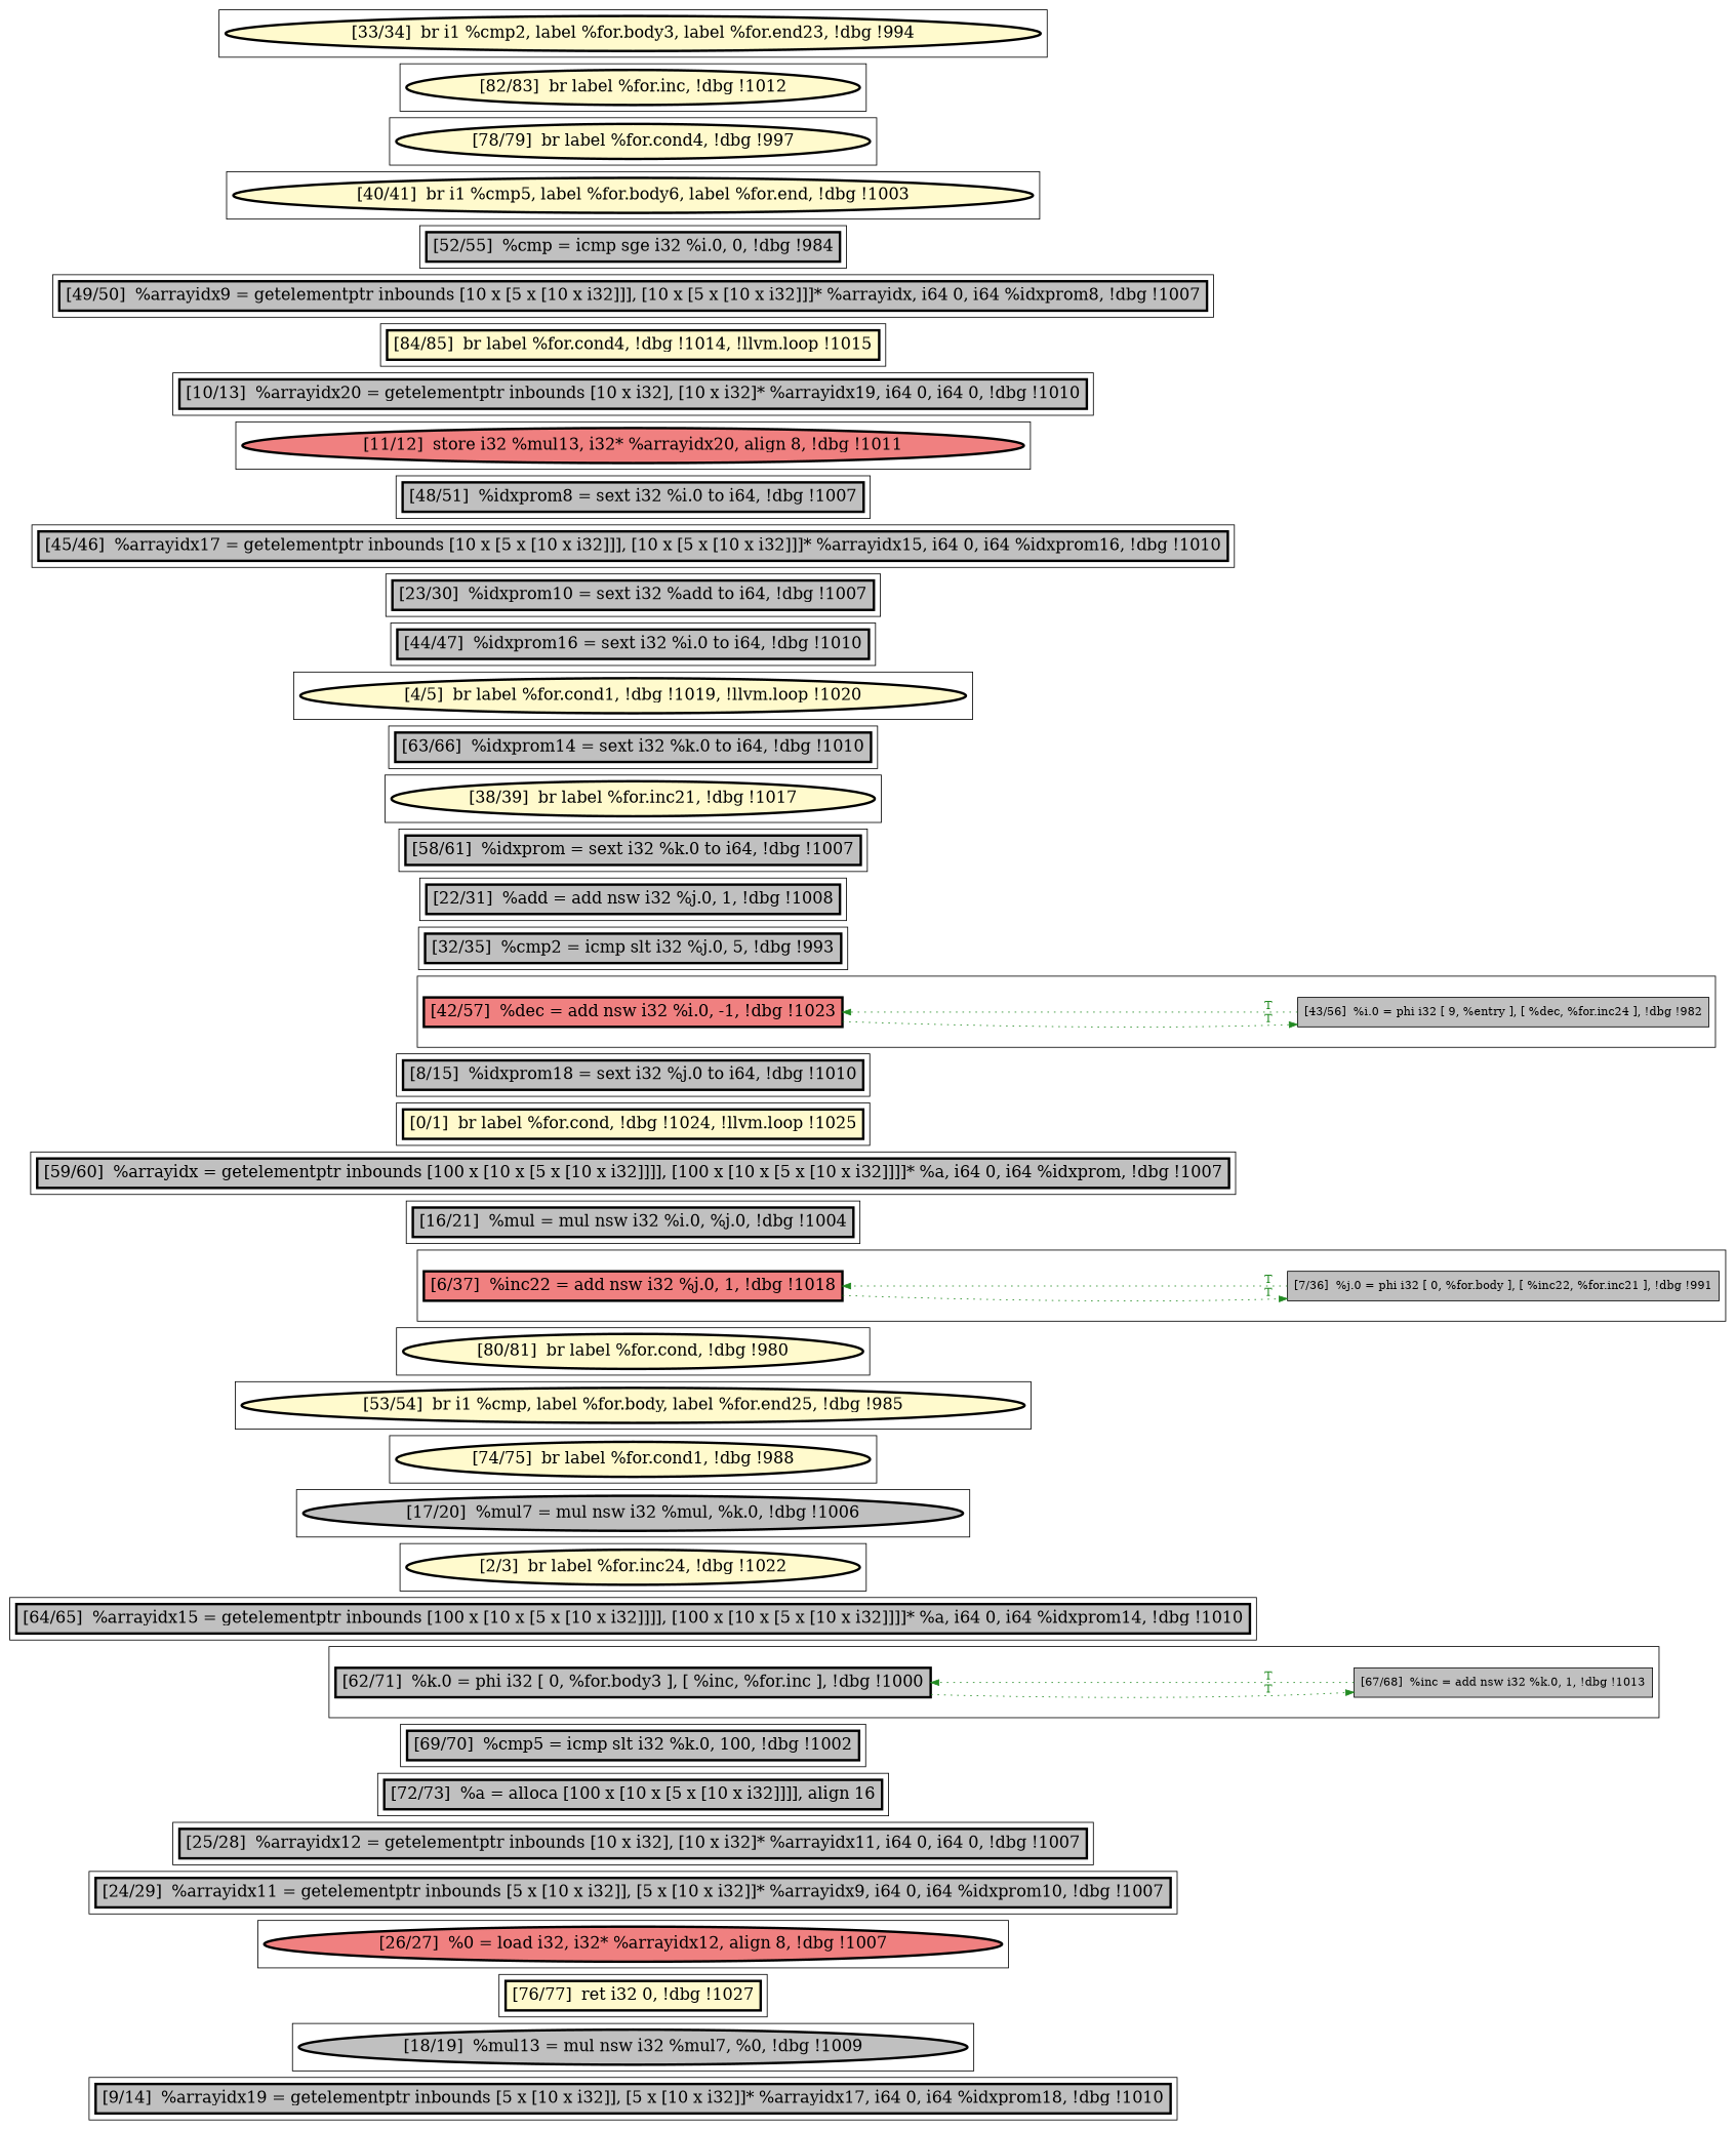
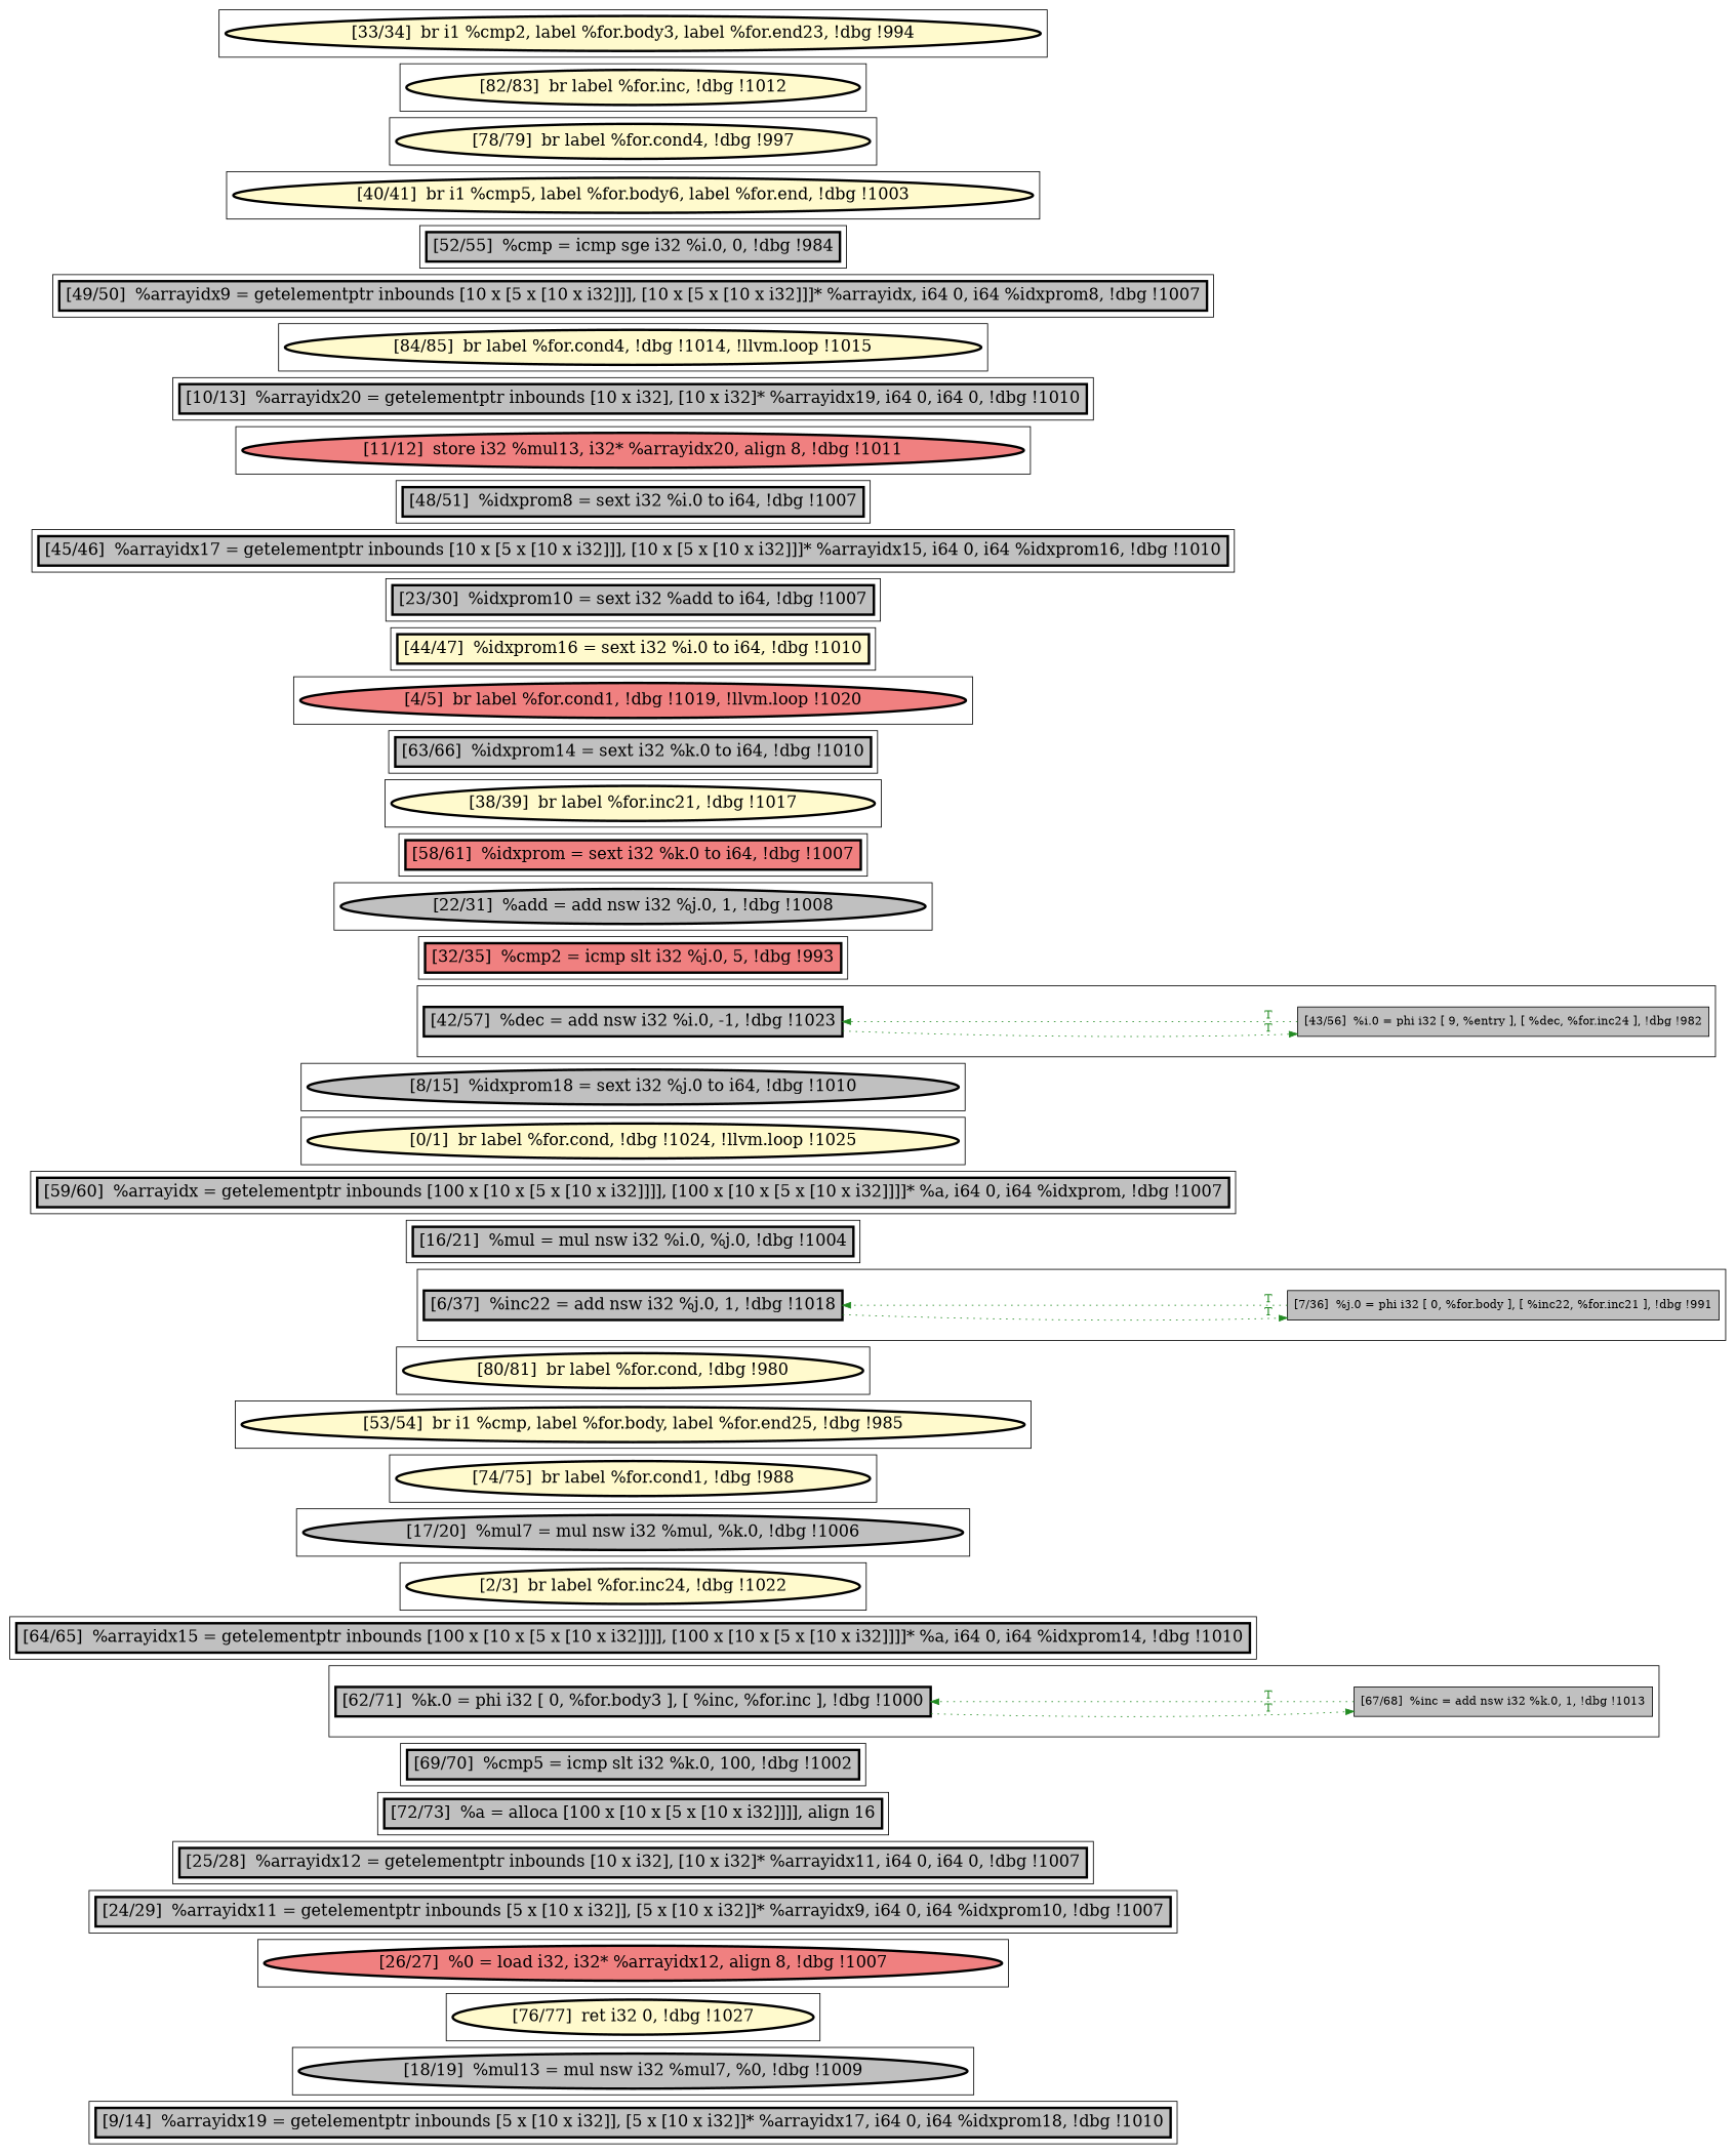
  digraph {
    rankdir=LR
    node [fillcolor=grey fontsize=20 penwidth=3.0 shape=rectangle style=filled]
    edge [color=forestgreen fontcolor=forestgreen style=dotted]
    n1 [label="[9/14]  %arrayidx19 = getelementptr inbounds [5 x [10 x i32]], [5 x [10 x i32]]* %arrayidx17, i64 0, i64 %idxprom18, !dbg !1010"]
    n2 [label="[18/19]  %mul13 = mul nsw i32 %mul7, %0, !dbg !1009" shape=ellipse]
-   n3 [fillcolor=lemonchiffon label="[76/77]  ret i32 0, !dbg !1027" shape=box]
+   n3 [fillcolor=lemonchiffon label="[76/77]  ret i32 0, !dbg !1027" shape=ellipse]
    n4 [fillcolor=lightcoral label="[26/27]  %0 = load i32, i32* %arrayidx12, align 8, !dbg !1007" shape=ellipse]
    n5 [label="[24/29]  %arrayidx11 = getelementptr inbounds [5 x [10 x i32]], [5 x [10 x i32]]* %arrayidx9, i64 0, i64 %idxprom10, !dbg !1007"]
    n6 [label="[25/28]  %arrayidx12 = getelementptr inbounds [10 x i32], [10 x i32]* %arrayidx11, i64 0, i64 0, !dbg !1007"]
    n7 [label="[72/73]  %a = alloca [100 x [10 x [5 x [10 x i32]]]], align 16"]
    n8 [label="[69/70]  %cmp5 = icmp slt i32 %k.0, 100, !dbg !1002"]
    n9 [label="[62/71]  %k.0 = phi i32 [ 0, %for.body3 ], [ %inc, %for.inc ], !dbg !1000"]
    n10 [label="[67/68]  %inc = add nsw i32 %k.0, 1, !dbg !1013" fontsize="" penwidth=""]
    n11 [label="[64/65]  %arrayidx15 = getelementptr inbounds [100 x [10 x [5 x [10 x i32]]]], [100 x [10 x [5 x [10 x i32]]]]* %a, i64 0, i64 %idxprom14, !dbg !1010"]
    n12 [fillcolor=lemonchiffon label="[2/3]  br label %for.inc24, !dbg !1022" shape=ellipse]
    n13 [label="[17/20]  %mul7 = mul nsw i32 %mul, %k.0, !dbg !1006" shape=ellipse]
    n14 [fillcolor=lemonchiffon label="[74/75]  br label %for.cond1, !dbg !988" shape=ellipse]
    n15 [fillcolor=lemonchiffon label="[53/54]  br i1 %cmp, label %for.body, label %for.end25, !dbg !985" shape=ellipse]
    n16 [fillcolor=lemonchiffon label="[80/81]  br label %for.cond, !dbg !980" shape=ellipse]
-   n17 [fillcolor=lightcoral label="[6/37]  %inc22 = add nsw i32 %j.0, 1, !dbg !1018"]
+   n17 [label="[6/37]  %inc22 = add nsw i32 %j.0, 1, !dbg !1018"]
    n18 [label="[7/36]  %j.0 = phi i32 [ 0, %for.body ], [ %inc22, %for.inc21 ], !dbg !991" fontsize="" penwidth=""]
    n19 [label="[16/21]  %mul = mul nsw i32 %i.0, %j.0, !dbg !1004"]
    n20 [label="[59/60]  %arrayidx = getelementptr inbounds [100 x [10 x [5 x [10 x i32]]]], [100 x [10 x [5 x [10 x i32]]]]* %a, i64 0, i64 %idxprom, !dbg !1007"]
-   n21 [fillcolor=lemonchiffon label="[0/1]  br label %for.cond, !dbg !1024, !llvm.loop !1025" shape=box]
-   n22 [label="[8/15]  %idxprom18 = sext i32 %j.0 to i64, !dbg !1010"]
-   n23 [fillcolor=lightcoral label="[42/57]  %dec = add nsw i32 %i.0, -1, !dbg !1023"]
+   n21 [fillcolor=lemonchiffon label="[0/1]  br label %for.cond, !dbg !1024, !llvm.loop !1025" shape=ellipse]
+   n22 [label="[8/15]  %idxprom18 = sext i32 %j.0 to i64, !dbg !1010" shape=ellipse]
+   n23 [label="[42/57]  %dec = add nsw i32 %i.0, -1, !dbg !1023"]
    n24 [label="[43/56]  %i.0 = phi i32 [ 9, %entry ], [ %dec, %for.inc24 ], !dbg !982" fontsize="" penwidth=""]
-   n25 [label="[32/35]  %cmp2 = icmp slt i32 %j.0, 5, !dbg !993"]
-   n26 [label="[22/31]  %add = add nsw i32 %j.0, 1, !dbg !1008"]
-   n27 [label="[58/61]  %idxprom = sext i32 %k.0 to i64, !dbg !1007"]
+   n25 [fillcolor=lightcoral label="[32/35]  %cmp2 = icmp slt i32 %j.0, 5, !dbg !993"]
+   n26 [label="[22/31]  %add = add nsw i32 %j.0, 1, !dbg !1008" shape=ellipse]
+   n27 [fillcolor=lightcoral label="[58/61]  %idxprom = sext i32 %k.0 to i64, !dbg !1007"]
    n28 [fillcolor=lemonchiffon label="[38/39]  br label %for.inc21, !dbg !1017" shape=ellipse]
    n29 [label="[63/66]  %idxprom14 = sext i32 %k.0 to i64, !dbg !1010"]
-   n30 [fillcolor=lemonchiffon label="[4/5]  br label %for.cond1, !dbg !1019, !llvm.loop !1020" shape=ellipse]
-   n31 [label="[44/47]  %idxprom16 = sext i32 %i.0 to i64, !dbg !1010"]
+   n30 [fillcolor=lightcoral label="[4/5]  br label %for.cond1, !dbg !1019, !llvm.loop !1020" shape=ellipse]
+   n31 [fillcolor=lemonchiffon label="[44/47]  %idxprom16 = sext i32 %i.0 to i64, !dbg !1010"]
    n32 [label="[23/30]  %idxprom10 = sext i32 %add to i64, !dbg !1007"]
    n33 [label="[45/46]  %arrayidx17 = getelementptr inbounds [10 x [5 x [10 x i32]]], [10 x [5 x [10 x i32]]]* %arrayidx15, i64 0, i64 %idxprom16, !dbg !1010"]
    n34 [label="[48/51]  %idxprom8 = sext i32 %i.0 to i64, !dbg !1007"]
    n35 [fillcolor=lightcoral label="[11/12]  store i32 %mul13, i32* %arrayidx20, align 8, !dbg !1011" shape=ellipse]
    n36 [label="[10/13]  %arrayidx20 = getelementptr inbounds [10 x i32], [10 x i32]* %arrayidx19, i64 0, i64 0, !dbg !1010"]
-   n37 [fillcolor=lemonchiffon label="[84/85]  br label %for.cond4, !dbg !1014, !llvm.loop !1015" shape=box]
+   n37 [fillcolor=lemonchiffon label="[84/85]  br label %for.cond4, !dbg !1014, !llvm.loop !1015" shape=ellipse]
    n38 [label="[49/50]  %arrayidx9 = getelementptr inbounds [10 x [5 x [10 x i32]]], [10 x [5 x [10 x i32]]]* %arrayidx, i64 0, i64 %idxprom8, !dbg !1007"]
    n39 [label="[52/55]  %cmp = icmp sge i32 %i.0, 0, !dbg !984"]
    n40 [fillcolor=lemonchiffon label="[40/41]  br i1 %cmp5, label %for.body6, label %for.end, !dbg !1003" shape=ellipse]
    n41 [fillcolor=lemonchiffon label="[78/79]  br label %for.cond4, !dbg !997" shape=ellipse]
    n42 [fillcolor=lemonchiffon label="[82/83]  br label %for.inc, !dbg !1012" shape=ellipse]
    n43 [fillcolor=lemonchiffon label="[33/34]  br i1 %cmp2, label %for.body3, label %for.end23, !dbg !994" shape=ellipse]
    subgraph cluster_1 {
      n1
    }
    subgraph cluster_2 {
      n2
    }
    subgraph cluster_3 {
      n3
    }
    subgraph cluster_4 {
      n4
    }
    subgraph cluster_5 {
      n5
    }
    subgraph cluster_6 {
      n6
    }
    subgraph cluster_7 {
      n7
    }
    subgraph cluster_8 {
      n8
    }
    subgraph cluster_9 {
      n9
      n10
    }
    subgraph cluster_10 {
      n11
    }
    subgraph cluster_11 {
      n12
    }
    subgraph cluster_12 {
      n13
    }
    subgraph cluster_13 {
      n14
    }
    subgraph cluster_14 {
      n15
    }
    subgraph cluster_15 {
      n16
    }
    subgraph cluster_16 {
      n17
      n18
    }
    subgraph cluster_17 {
      n19
    }
    subgraph cluster_18 {
      n20
    }
    subgraph cluster_19 {
      n21
    }
    subgraph cluster_20 {
      n22
    }
    subgraph cluster_21 {
      n23
      n24
    }
    subgraph cluster_22 {
      n25
    }
    subgraph cluster_23 {
      n26
    }
    subgraph cluster_24 {
      n27
    }
    subgraph cluster_25 {
      n28
    }
    subgraph cluster_26 {
      n29
    }
    subgraph cluster_27 {
      n30
    }
    subgraph cluster_28 {
      n31
    }
    subgraph cluster_29 {
      n32
    }
    subgraph cluster_30 {
      n33
    }
    subgraph cluster_31 {
      n34
    }
    subgraph cluster_32 {
      n35
    }
    subgraph cluster_33 {
      n36
    }
    subgraph cluster_34 {
      n37
    }
    subgraph cluster_35 {
      n38
    }
    subgraph cluster_36 {
      n39
    }
    subgraph cluster_37 {
      n40
    }
    subgraph cluster_38 {
      n41
    }
    subgraph cluster_39 {
      n42
    }
    subgraph cluster_40 {
      n43
    }
    n9 -> n10 [label=T]
    n10 -> n9 [label=T]
    n17 -> n18 [label=T]
    n18 -> n17 [label=T]
    n23 -> n24 [label=T]
    n24 -> n23 [label=T]
  }
